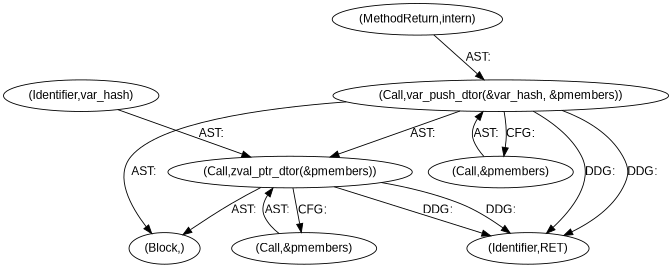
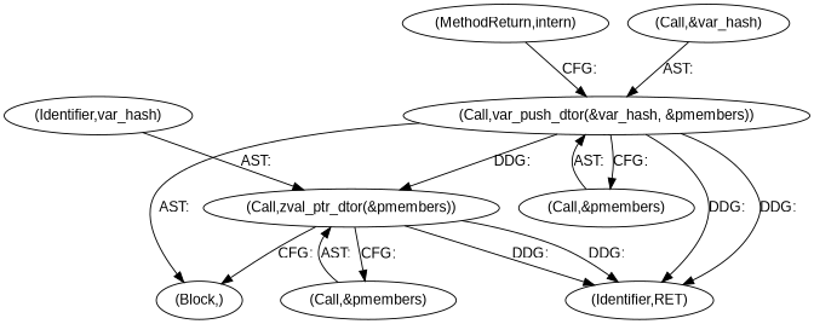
  digraph {
    fontname="Liberation Sans"
    node [fontname="Liberation Sans"]
    edge [fontname="Liberation Sans"]
    n1 [label="(Call,zval_ptr_dtor(&pmembers))"]
    n2 [label="(Call,&pmembers)"]
    n3 [label="(Identifier,RET)"]
    n4 [label="(Block,)"]
    n5 [label="(Call,var_push_dtor(&var_hash, &pmembers))"]
    n6 [label="(Call,&pmembers)"]
    n7 [label="(MethodReturn,intern)"]
    n8 [label="(Identifier,var_hash)"]
+   n9 [label="(Call,&var_hash)"]
    n1 -> n2 [label="CFG: "]
    n1 -> n3 [label="DDG: "]
    n1 -> n3 [label="DDG: "]
-   n1 -> n4 [label="AST: "]
+   n1 -> n4 [label="CFG: "]
    n2 -> n1 [label="AST: "]
-   n5 -> n1 [label="AST: "]
+   n5 -> n1 [label="DDG: "]
    n5 -> n3 [label="DDG: "]
    n5 -> n3 [label="DDG: "]
    n5 -> n4 [label="AST: "]
    n5 -> n6 [label="CFG: "]
    n6 -> n5 [label="AST: "]
-   n7 -> n5 [label="AST: "]
+   n7 -> n5 [label="CFG: "]
    n8 -> n1 [label="AST: "]
+   n9 -> n5 [label="AST: "]
  }
